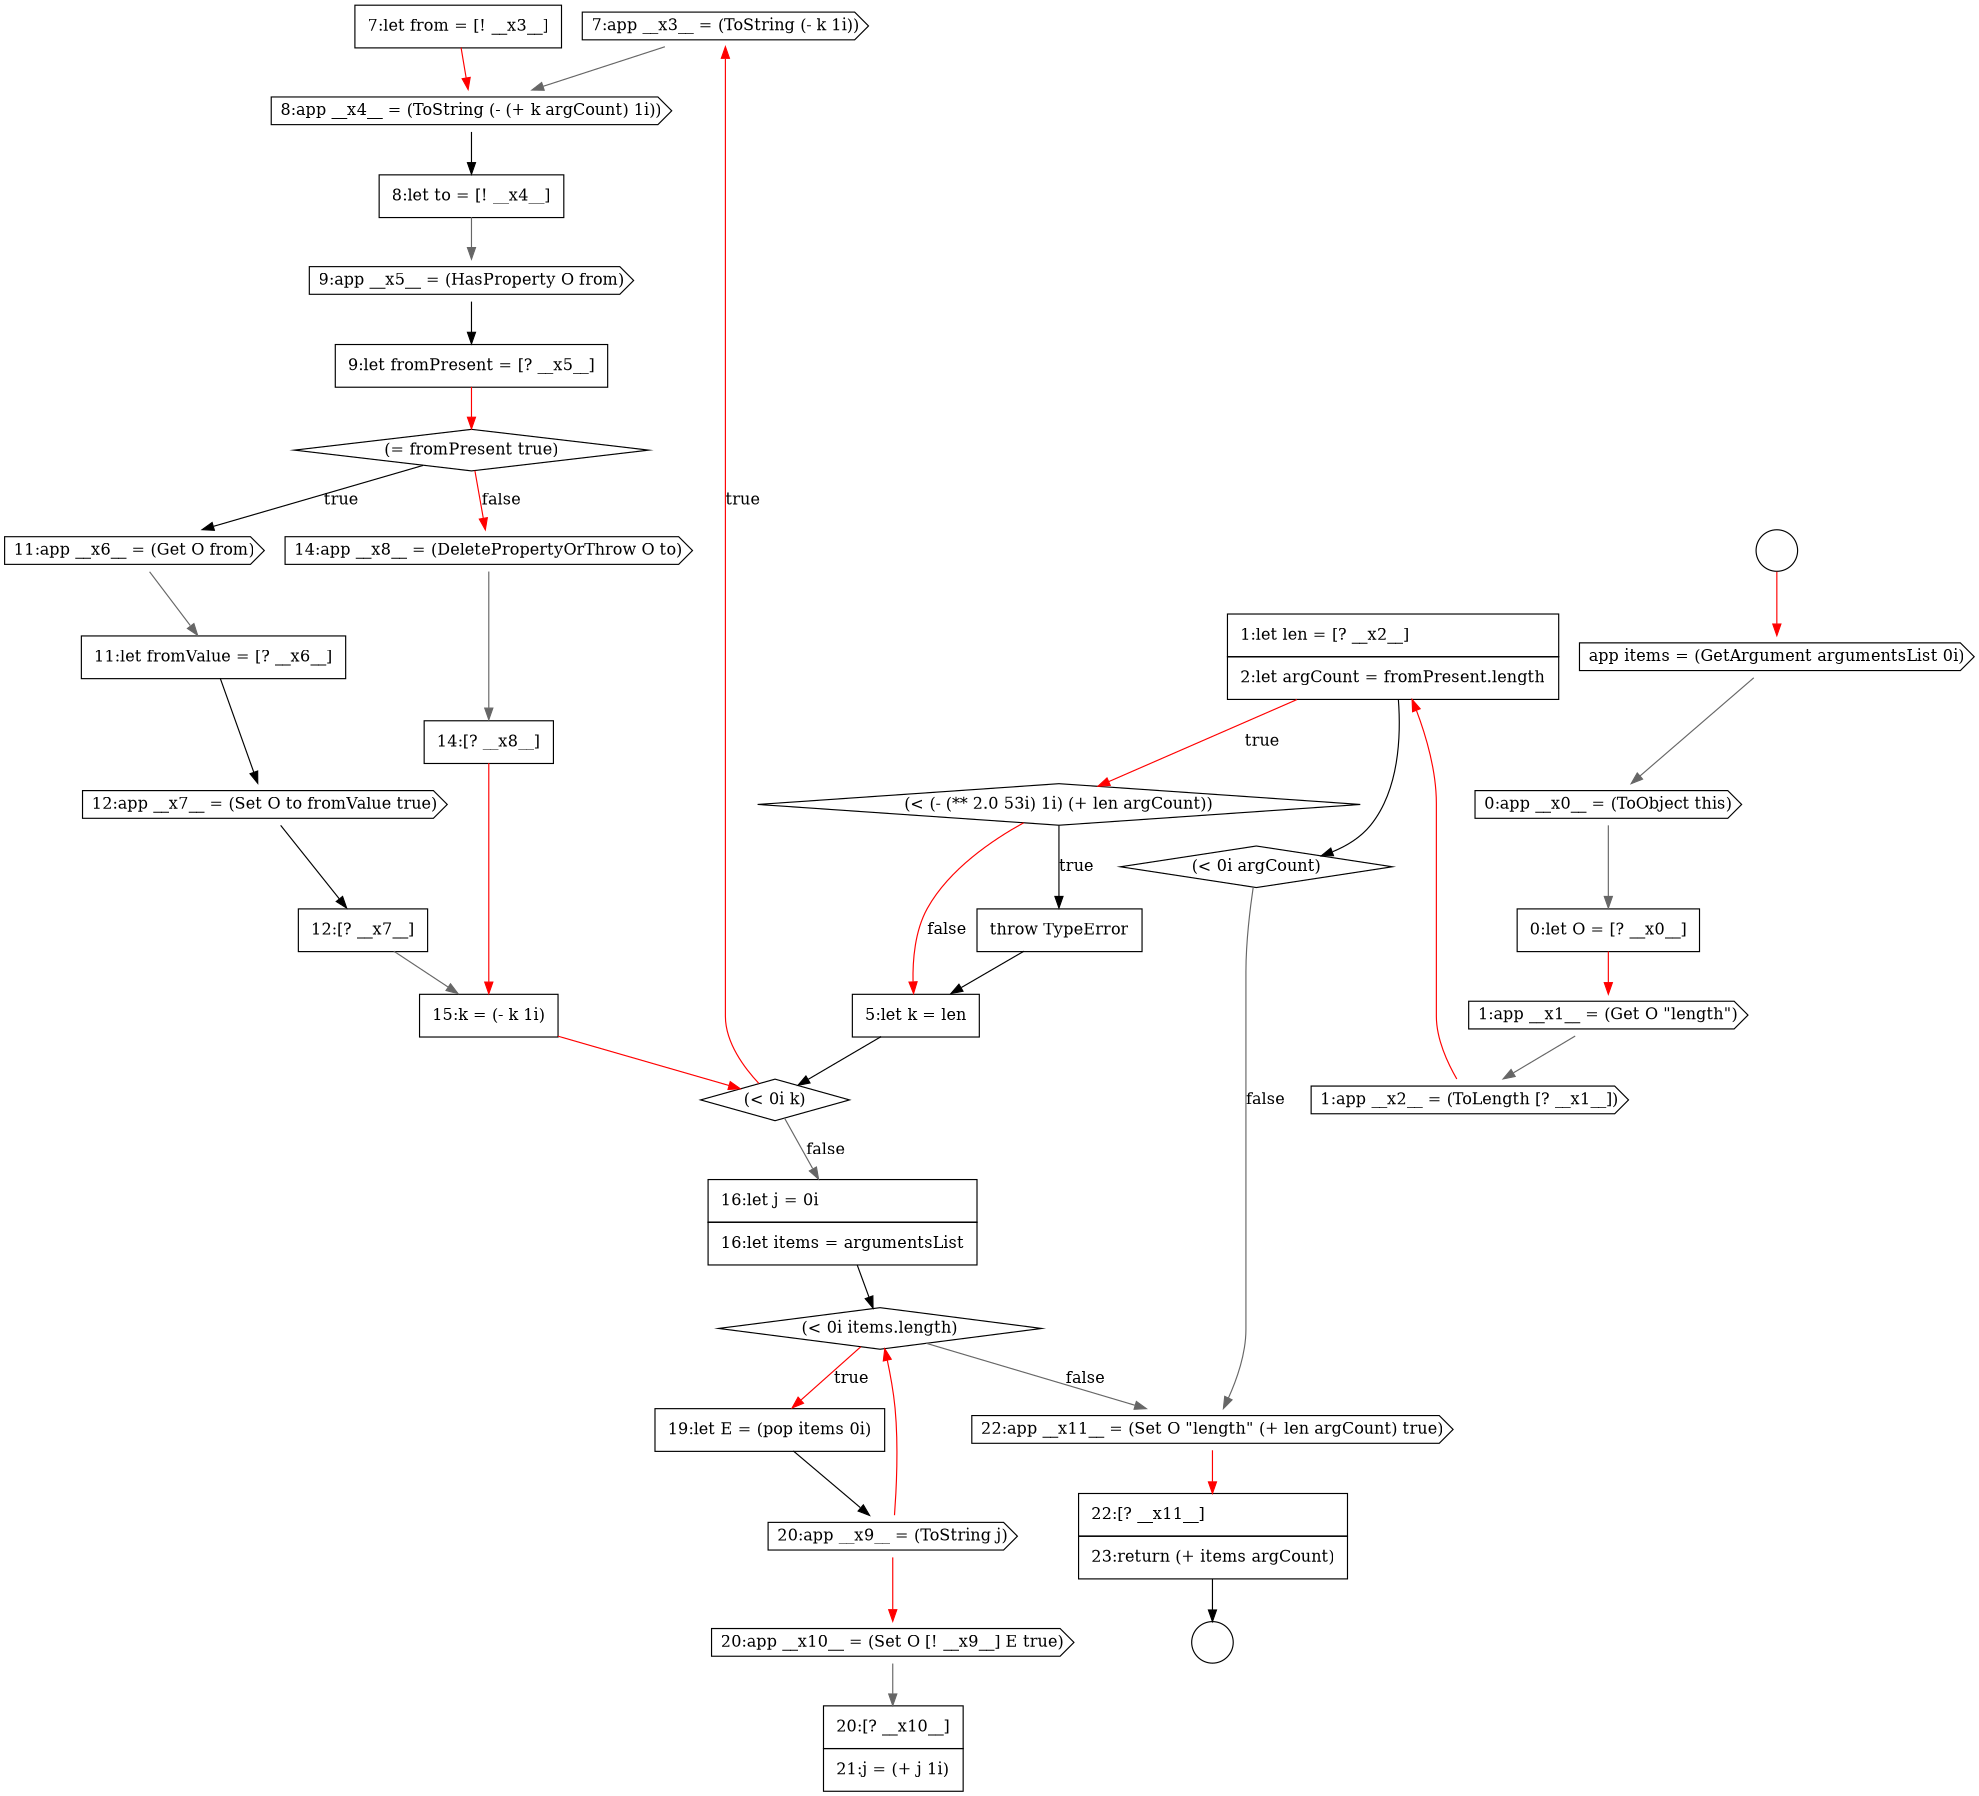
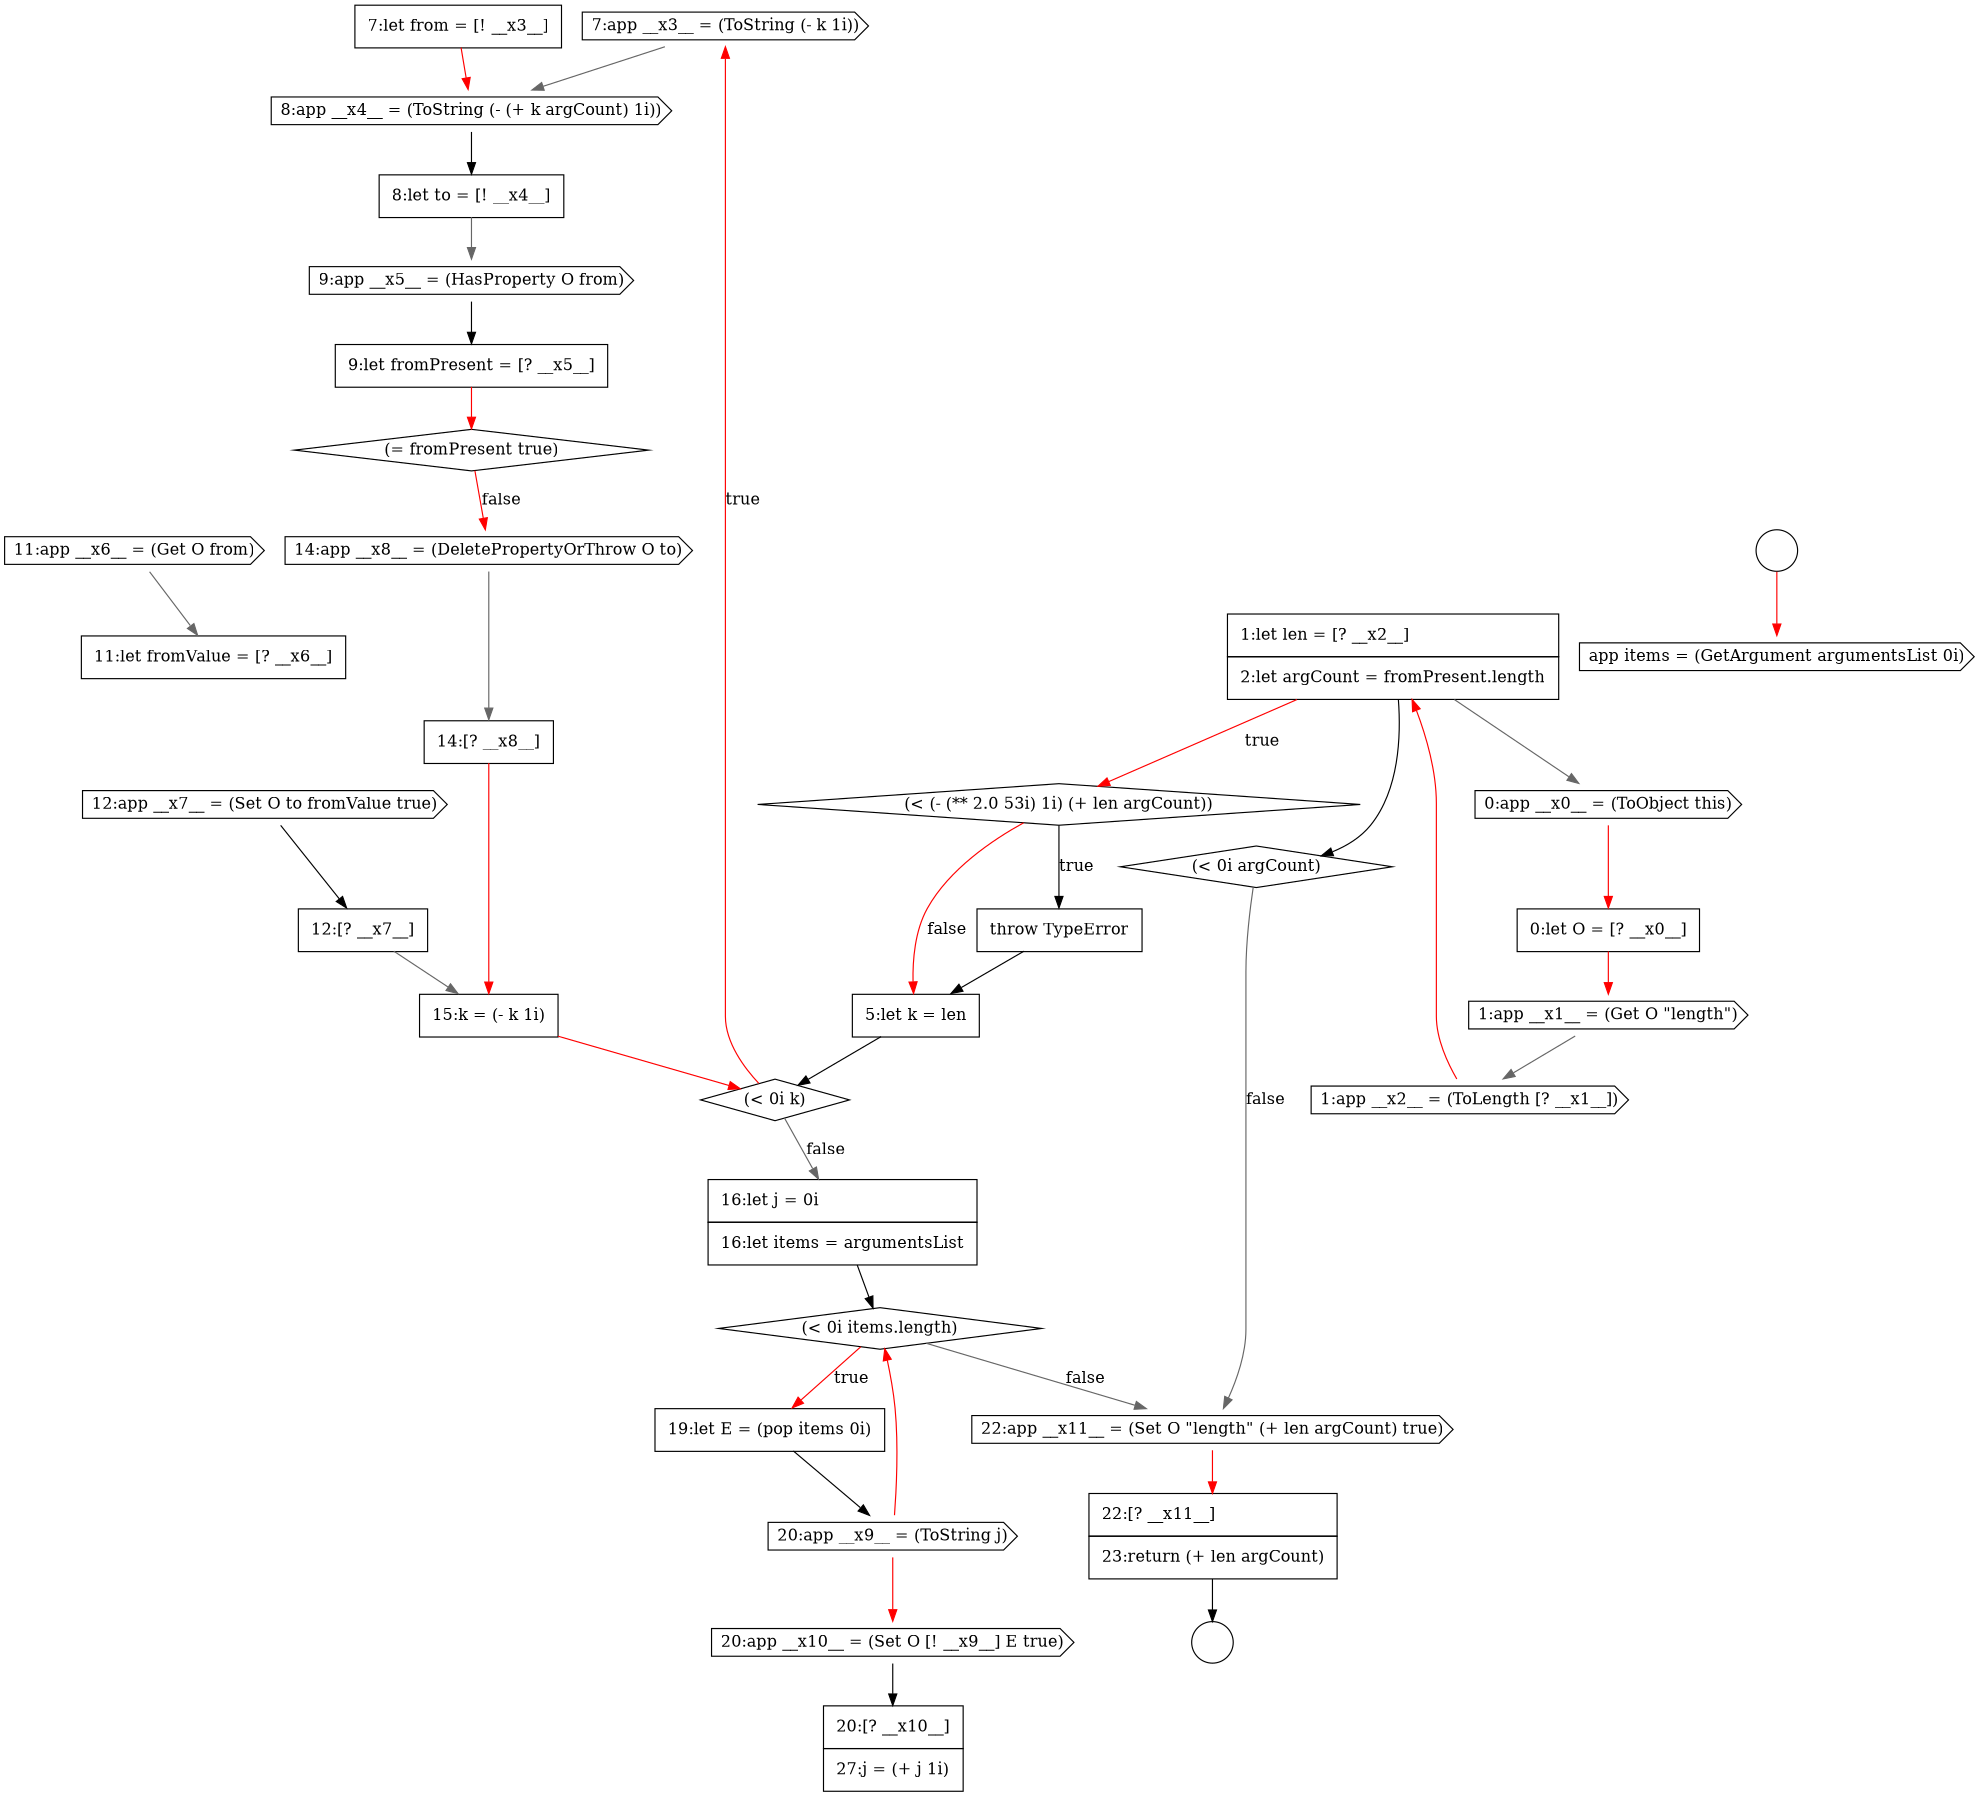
  digraph {
    node [color=black fillcolor=white shape=none style=filled]
    edge [color=red]
    n1 [label=<<font color="black">7:app __x3__ = (ToString (- k 1i))</font>> shape=cds]
    n2 [label=<<font color="black">8:app __x4__ = (ToString (- (+ k argCount) 1i))</font>> shape=cds]
    n3 [label=<<font color="black">     <table border="0" cellborder="1" cellspacing="0" cellpadding="10">       <tr><td align="left">7:let from = [! __x3__]</td></tr>     </table>   </font>> margin=0]
    n4 [label=<<font color="black">1:app __x1__ = (Get O &quot;length&quot;)</font>> shape=cds]
    n5 [label=<<font color="black">1:app __x2__ = (ToLength [? __x1__])</font>> shape=cds]
    n6 [label=<<font color="black">     <table border="0" cellborder="1" cellspacing="0" cellpadding="10">       <tr><td align="left">1:let len = [? __x2__]</td></tr>       <tr><td align="left">2:let argCount = fromPresent.length</td></tr>     </table>   </font>> margin=0]
    n7 [label=<<font color="black">20:app __x10__ = (Set O [! __x9__] E true)</font>> shape=cds]
-   n8 [label=<<font color="black">     <table border="0" cellborder="1" cellspacing="0" cellpadding="10">       <tr><td align="left">20:[? __x10__]</td></tr>       <tr><td align="left">21:j = (+ j 1i)</td></tr>     </table>   </font>> margin=0]
+   n8 [label=<<font color="black">     <table border="0" cellborder="1" cellspacing="0" cellpadding="10">       <tr><td align="left">20:[? __x10__]</td></tr>       <tr><td align="left">27:j = (+ j 1i)</td></tr>     </table>   </font>> margin=0]
    n9 [label=<<font color="black">9:app __x5__ = (HasProperty O from)</font>> shape=cds]
    n10 [label=<<font color="black">     <table border="0" cellborder="1" cellspacing="0" cellpadding="10">       <tr><td align="left">9:let fromPresent = [? __x5__]</td></tr>     </table>   </font>> margin=0]
    n11 [label=<<font color="black">(= fromPresent true)</font>> shape=diamond]
    n12 [label=<<font color="black">12:app __x7__ = (Set O to fromValue true)</font>> shape=cds]
    n13 [label=<<font color="black">     <table border="0" cellborder="1" cellspacing="0" cellpadding="10">       <tr><td align="left">12:[? __x7__]</td></tr>     </table>   </font>> margin=0]
    n14 [label=<<font color="black">     <table border="0" cellborder="1" cellspacing="0" cellpadding="10">       <tr><td align="left">15:k = (- k 1i)</td></tr>     </table>   </font>> margin=0]
    n15 [label=<<font color="black">20:app __x9__ = (ToString j)</font>> shape=cds]
    n16 [label=<<font color="black">(&lt; 0i items.length)</font>> shape=diamond]
    n17 [label=<<font color="black">(&lt; 0i argCount)</font>> shape=diamond]
    n18 [label=<<font color="black">(&lt; (- (** 2.0 53i) 1i) (+ len argCount))</font>> shape=diamond]
    n19 [label=<<font color="black">22:app __x11__ = (Set O &quot;length&quot; (+ len argCount) true)</font>> shape=cds]
    n20 [label=<<font color="black">0:app __x0__ = (ToObject this)</font>> shape=cds]
    n21 [label=<<font color="black">     <table border="0" cellborder="1" cellspacing="0" cellpadding="10">       <tr><td align="left">0:let O = [? __x0__]</td></tr>     </table>   </font>> margin=0]
    n22 [label=<<font color="black">     <table border="0" cellborder="1" cellspacing="0" cellpadding="10">       <tr><td align="left">19:let E = (pop items 0i)</td></tr>     </table>   </font>> margin=0]
-   n23 [label=<<font color="black">     <table border="0" cellborder="1" cellspacing="0" cellpadding="10">       <tr><td align="left">22:[? __x11__]</td></tr>       <tr><td align="left">23:return (+ items argCount)</td></tr>     </table>   </font>> margin=0]
+   n23 [label=<<font color="black">     <table border="0" cellborder="1" cellspacing="0" cellpadding="10">       <tr><td align="left">22:[? __x11__]</td></tr>       <tr><td align="left">23:return (+ len argCount)</td></tr>     </table>   </font>> margin=0]
    n24 [label=<<font color="black">     <table border="0" cellborder="1" cellspacing="0" cellpadding="10">       <tr><td align="left">throw TypeError</td></tr>     </table>   </font>> margin=0]
    n25 [label=<<font color="black">     <table border="0" cellborder="1" cellspacing="0" cellpadding="10">       <tr><td align="left">5:let k = len</td></tr>     </table>   </font>> margin=0]
    n26 [label=<<font color="black">(&lt; 0i k)</font>> shape=diamond]
    n27 [label=" " shape=circle]
    n28 [label=" " shape=circle]
    n29 [label=<<font color="black">app items = (GetArgument argumentsList 0i)</font>> shape=cds]
    n30 [label=<<font color="black">11:app __x6__ = (Get O from)</font>> shape=cds]
    n31 [label=<<font color="black">14:app __x8__ = (DeletePropertyOrThrow O to)</font>> shape=cds]
    n32 [label=<<font color="black">     <table border="0" cellborder="1" cellspacing="0" cellpadding="10">       <tr><td align="left">11:let fromValue = [? __x6__]</td></tr>     </table>   </font>> margin=0]
    n33 [label=<<font color="black">     <table border="0" cellborder="1" cellspacing="0" cellpadding="10">       <tr><td align="left">14:[? __x8__]</td></tr>     </table>   </font>> margin=0]
    n34 [label=<<font color="black">     <table border="0" cellborder="1" cellspacing="0" cellpadding="10">       <tr><td align="left">16:let j = 0i</td></tr>       <tr><td align="left">16:let items = argumentsList</td></tr>     </table>   </font>> margin=0]
    n35 [label=<<font color="black">     <table border="0" cellborder="1" cellspacing="0" cellpadding="10">       <tr><td align="left">8:let to = [! __x4__]</td></tr>     </table>   </font>> margin=0]
    n1 -> n2 [color=gray40]
    n2 -> n35 [color=black]
    n3 -> n2
    n4 -> n5 [color=gray40]
    n5 -> n6
    n6 -> n17 [color=black]
    n6 -> n18 [label=<<font color="black">true</font>>]
-   n7 -> n8 [color=gray40]
+   n7 -> n8 [color=black]
    n9 -> n10 [color=black]
    n10 -> n11
-   n11 -> n30 [color=black label=<<font color="black">true</font>>]
    n11 -> n31 [label=<<font color="black">false</font>>]
    n12 -> n13 [color=black]
    n13 -> n14 [color=gray40]
    n14 -> n26
    n15 -> n7
    n15 -> n16
    n16 -> n19 [color=gray40 label=<<font color="black">false</font>>]
    n16 -> n22 [label=<<font color="black">true</font>>]
    n17 -> n19 [color=gray40 label=<<font color="black">false</font>>]
    n18 -> n24 [color=black label=<<font color="black">true</font>>]
    n18 -> n25 [label=<<font color="black">false</font>>]
    n19 -> n23
-   n20 -> n21 [color=gray40]
+   n20 -> n21
    n21 -> n4
    n22 -> n15 [color=black]
    n23 -> n27 [color=black]
    n24 -> n25 [color=black]
    n25 -> n26 [color=black]
    n26 -> n1 [label=<<font color="black">true</font>>]
    n26 -> n34 [color=gray40 label=<<font color="black">false</font>>]
    n28 -> n29
-   n29 -> n20 [color=gray40]
+   n6 -> n20 [color=gray40]
    n30 -> n32 [color=gray40]
    n31 -> n33 [color=gray40]
-   n32 -> n12 [color=black]
    n33 -> n14
    n34 -> n16 [color=black]
    n35 -> n9 [color=gray40]
  }
